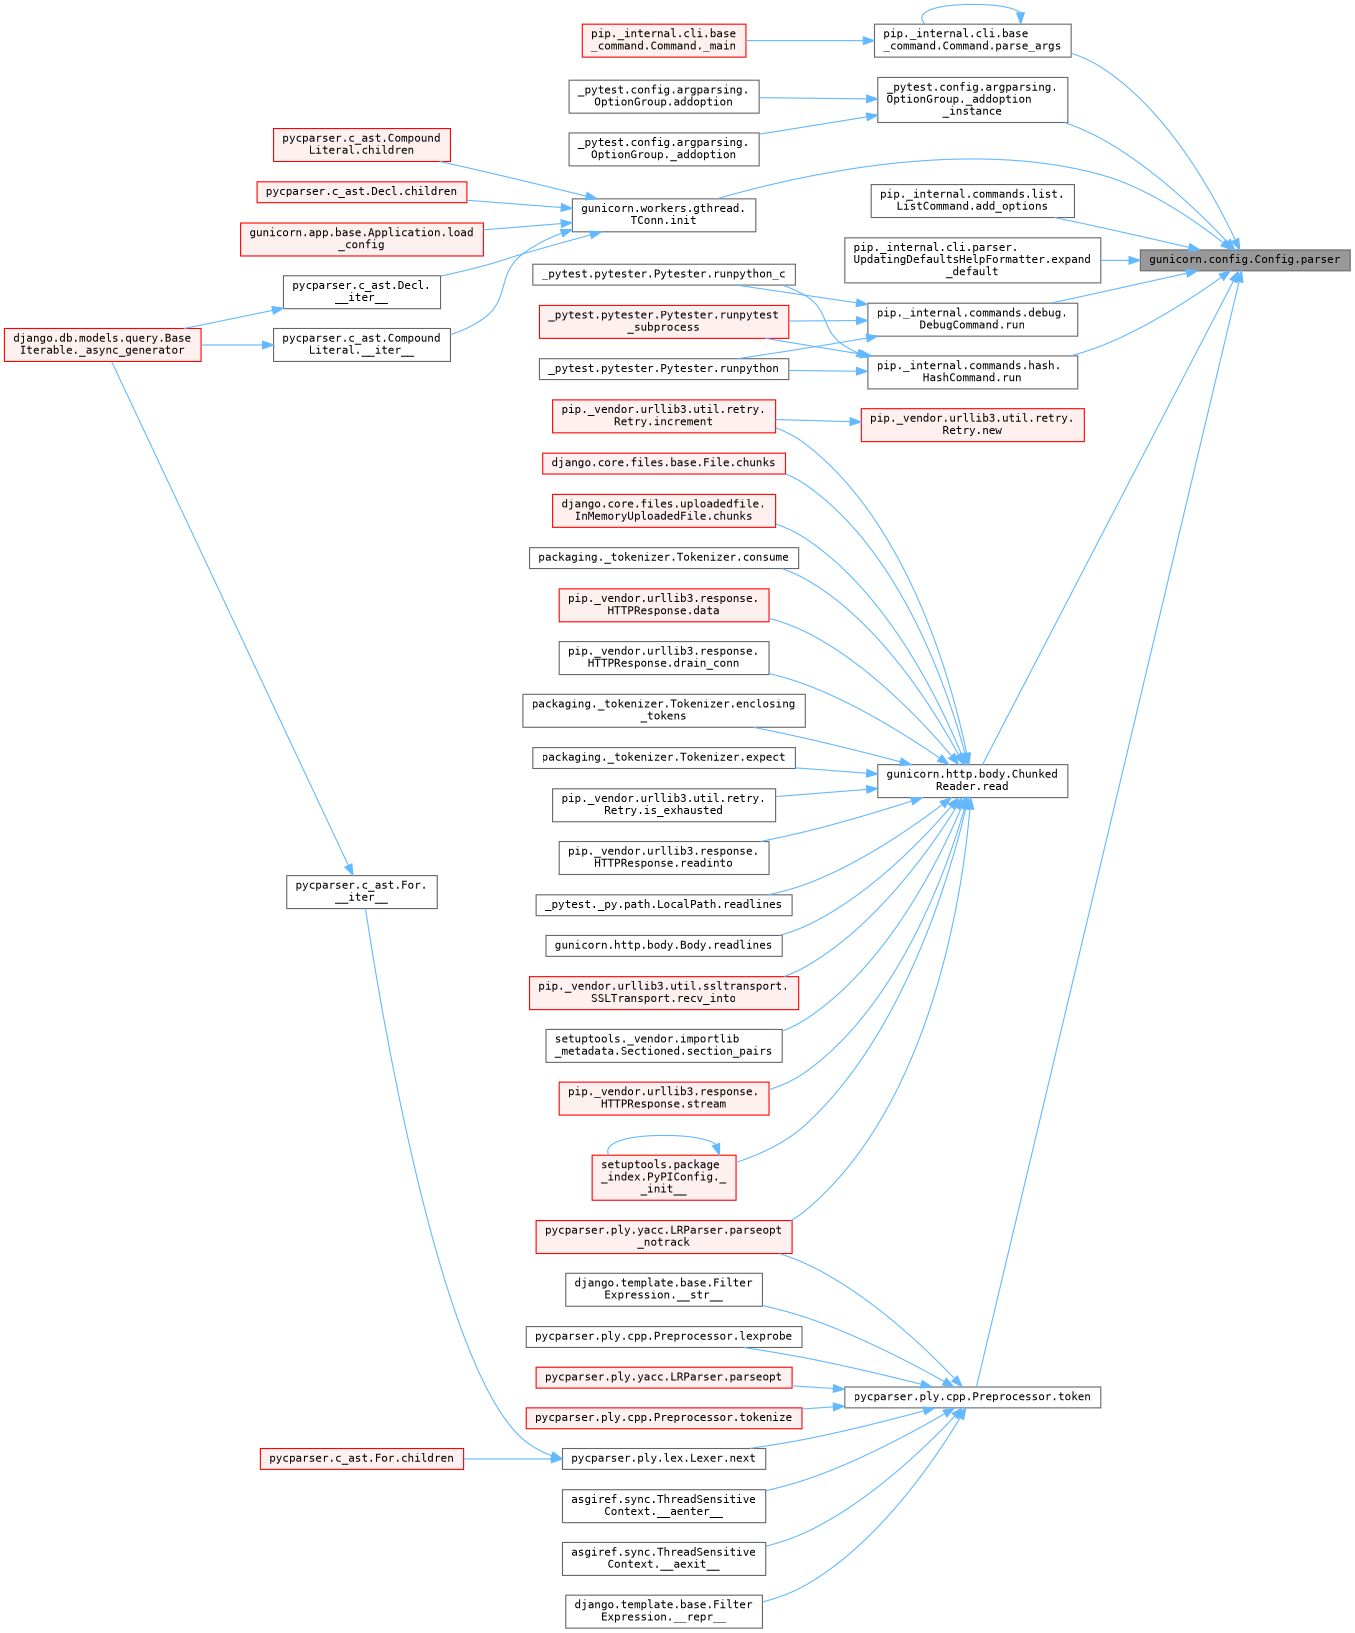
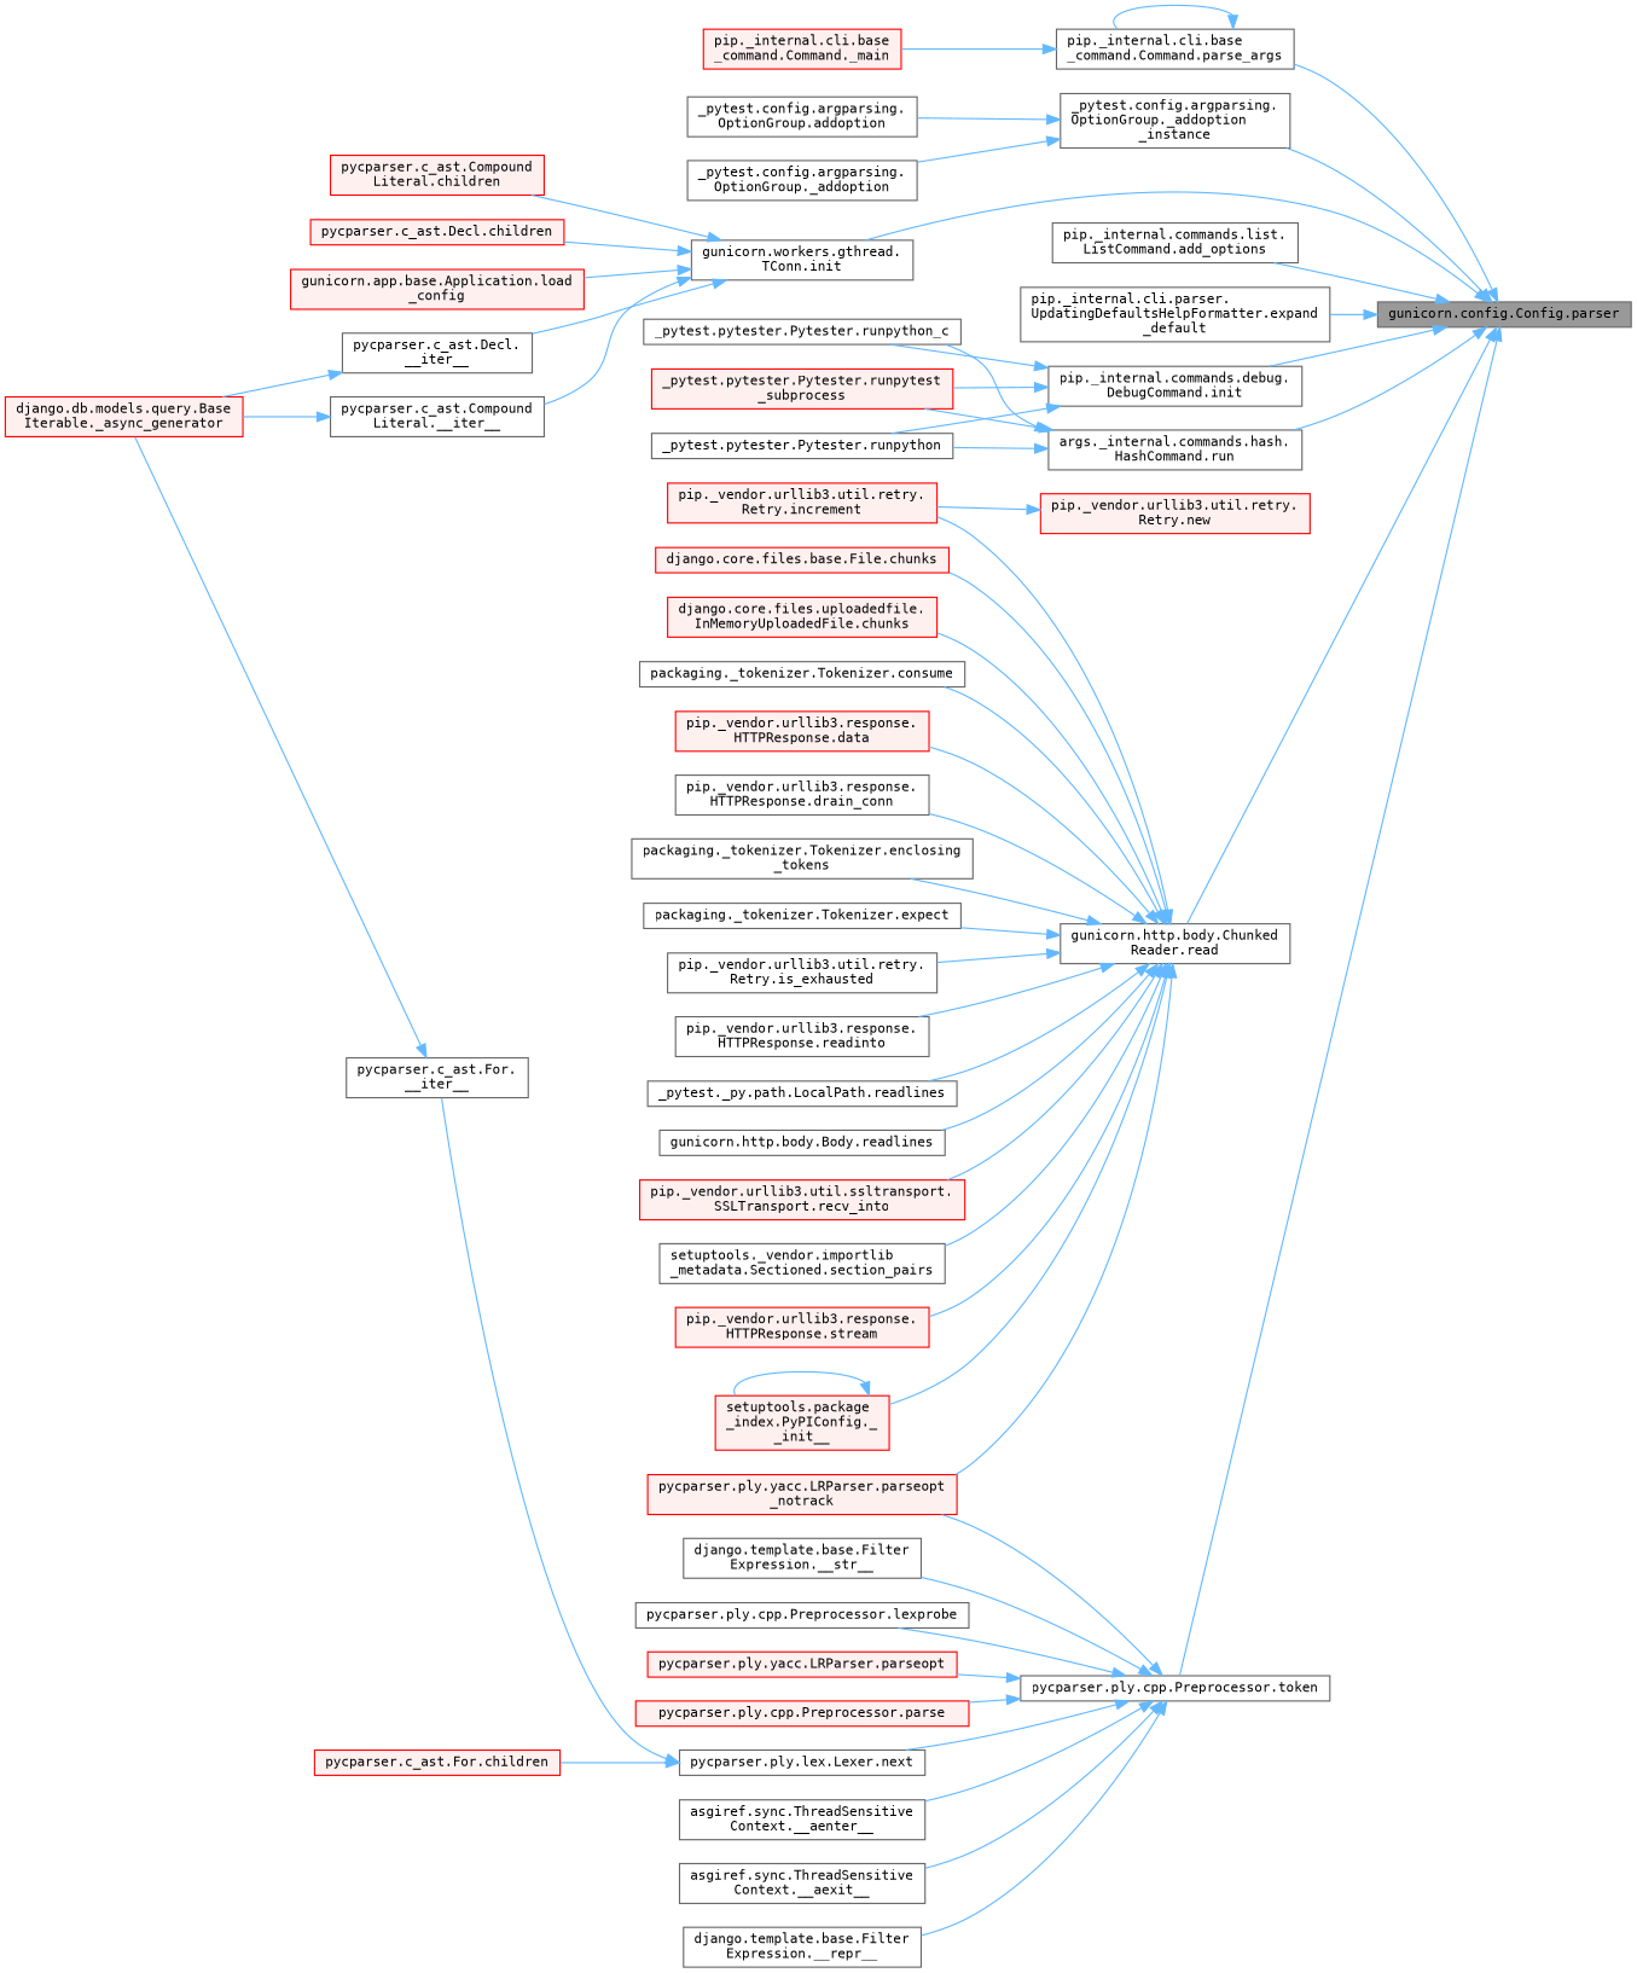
  digraph {
    fontname="DejaVu Sans Mono"
    rankdir=RL
    node [color=grey40 fillcolor=white fontname="DejaVu Sans Mono" fontsize=10 shape=box style=filled]
    edge [color=steelblue1 dir=back fontname="DejaVu Sans Mono" fontsize=10 labelfontname=Helvetica labelfontsize=10 style=solid]
    n1 [color=gray40 fillcolor=grey60 fontcolor=black height=0.2 label="gunicorn.config.Config.parser" width=0.4]
    n2 [height=0.2 label="_pytest.config.argparsing.\lOptionGroup._addoption\l_instance" width=0.4]
    n3 [height=0.2 label="pip._internal.commands.list.\lListCommand.add_options" width=0.4]
    n4 [height=0.2 label="pip._internal.cli.parser.\lUpdatingDefaultsHelpFormatter.expand\l_default" width=0.4]
    n5 [height=0.2 label="gunicorn.workers.gthread.\lTConn.init" width=0.4]
    n6 [height=0.2 label="pip._internal.cli.base\l_command.Command.parse_args" width=0.4]
    n7 [height=0.2 label="gunicorn.http.body.Chunked\lReader.read" width=0.4]
-   n8 [height=0.2 label="pip._internal.commands.debug.\lDebugCommand.run" width=0.4]
-   n9 [height=0.2 label="pip._internal.commands.hash.\lHashCommand.run" width=0.4]
+   n8 [height=0.2 label="pip._internal.commands.debug.\lDebugCommand.init" width=0.4]
+   n9 [height=0.2 label="args._internal.commands.hash.\lHashCommand.run" width=0.4]
    n10 [height=0.2 label="pycparser.ply.cpp.Preprocessor.token" width=0.4]
    n11 [height=0.2 label="_pytest.config.argparsing.\lOptionGroup._addoption" width=0.4]
    n12 [height=0.2 label="_pytest.config.argparsing.\lOptionGroup.addoption" width=0.4]
    n13 [height=0.2 label="pycparser.c_ast.Compound\lLiteral.__iter__" width=0.4]
    n14 [height=0.2 label="pycparser.c_ast.Decl.\l__iter__" width=0.4]
    n15 [color=red fillcolor="#FFF0F0" height=0.2 label="pycparser.c_ast.Compound\lLiteral.children" width=0.4]
    n16 [color=red fillcolor="#FFF0F0" height=0.2 label="pycparser.c_ast.Decl.children" width=0.4]
    n17 [color=red fillcolor="#FFF0F0" height=0.2 label="gunicorn.app.base.Application.load\l_config" width=0.4]
    n18 [color=red fillcolor="#FFF0F0" height=0.2 label="pip._internal.cli.base\l_command.Command._main" width=0.4]
    n19 [color=red fillcolor="#FFF0F0" height=0.2 label="setuptools.package\l_index.PyPIConfig._\l_init__" width=0.4]
    n20 [color=red fillcolor="#FFF0F0" height=0.2 label="django.core.files.base.File.chunks" width=0.4]
    n21 [color=red fillcolor="#FFF0F0" height=0.2 label="django.core.files.uploadedfile.\lInMemoryUploadedFile.chunks" width=0.4]
    n22 [height=0.2 label="packaging._tokenizer.Tokenizer.consume" width=0.4]
    n23 [color=red fillcolor="#FFF0F0" height=0.2 label="pip._vendor.urllib3.response.\lHTTPResponse.data" width=0.4]
    n24 [height=0.2 label="pip._vendor.urllib3.response.\lHTTPResponse.drain_conn" width=0.4]
    n25 [height=0.2 label="packaging._tokenizer.Tokenizer.enclosing\l_tokens" width=0.4]
    n26 [height=0.2 label="packaging._tokenizer.Tokenizer.expect" width=0.4]
    n27 [color=red fillcolor="#FFF0F0" height=0.2 label="pip._vendor.urllib3.util.retry.\lRetry.increment" width=0.4]
    n28 [height=0.2 label="pip._vendor.urllib3.util.retry.\lRetry.is_exhausted" width=0.4]
    n29 [height=0.2 label="pip._vendor.urllib3.response.\lHTTPResponse.readinto" width=0.4]
    n30 [height=0.2 label="_pytest._py.path.LocalPath.readlines" width=0.4]
    n31 [height=0.2 label="gunicorn.http.body.Body.readlines" width=0.4]
    n32 [color=red fillcolor="#FFF0F0" height=0.2 label="pip._vendor.urllib3.util.ssltransport.\lSSLTransport.recv_into" width=0.4]
    n33 [height=0.2 label="setuptools._vendor.importlib\l_metadata.Sectioned.section_pairs" width=0.4]
    n34 [color=red fillcolor="#FFF0F0" height=0.2 label="pip._vendor.urllib3.response.\lHTTPResponse.stream" width=0.4]
    n35 [color=red fillcolor="#FFF0F0" height=0.2 label="pycparser.ply.yacc.LRParser.parseopt\l_notrack" width=0.4]
    n36 [color=red fillcolor="#FFF0F0" height=0.2 label="_pytest.pytester.Pytester.runpytest\l_subprocess" width=0.4]
    n37 [height=0.2 label="_pytest.pytester.Pytester.runpython" width=0.4]
    n38 [height=0.2 label="_pytest.pytester.Pytester.runpython_c" width=0.4]
    n39 [height=0.2 label="asgiref.sync.ThreadSensitive\lContext.__aenter__" width=0.4]
    n40 [height=0.2 label="asgiref.sync.ThreadSensitive\lContext.__aexit__" width=0.4]
    n41 [height=0.2 label="django.template.base.Filter\lExpression.__repr__" width=0.4]
    n42 [height=0.2 label="django.template.base.Filter\lExpression.__str__" width=0.4]
    n43 [height=0.2 label="pycparser.ply.cpp.Preprocessor.lexprobe" width=0.4]
    n44 [height=0.2 label="pycparser.ply.lex.Lexer.next" width=0.4]
    n45 [color=red fillcolor="#FFF0F0" height=0.2 label="pycparser.ply.yacc.LRParser.parseopt" width=0.4]
-   n46 [color=red fillcolor="#FFF0F0" height=0.2 label="pycparser.ply.cpp.Preprocessor.tokenize" width=0.4]
+   n46 [color=red fillcolor="#FFF0F0" height=0.2 label="pycparser.ply.cpp.Preprocessor.parse" width=0.4]
    n47 [color=red fillcolor="#FFF0F0" height=0.2 label="django.db.models.query.Base\lIterable._async_generator" width=0.4]
    n48 [height=0.2 label="pycparser.c_ast.For.\l__iter__" width=0.4]
    n49 [color=red fillcolor="#FFF0F0" height=0.2 label="pycparser.c_ast.For.children" width=0.4]
    n50 [color=red fillcolor="#FFF0F0" height=0.2 label="pip._vendor.urllib3.util.retry.\lRetry.new" width=0.4]
    n1 -> n2
    n1 -> n3
    n1 -> n4
    n1 -> n5
    n1 -> n6
    n1 -> n7
    n1 -> n8
    n1 -> n9
    n1 -> n10
    n2 -> n11
    n2 -> n12
    n5 -> n13
    n5 -> n14
    n5 -> n15
    n5 -> n16
    n5 -> n17
    n6 -> n6
    n6 -> n18
    n7 -> n19
    n7 -> n20
    n7 -> n21
    n7 -> n22
    n7 -> n23
    n7 -> n24
    n7 -> n25
    n7 -> n26
    n7 -> n27
    n7 -> n28
    n7 -> n29
    n7 -> n30
    n7 -> n31
    n7 -> n32
    n7 -> n33
    n7 -> n34
    n7 -> n35
    n8 -> n36
    n8 -> n37
    n8 -> n38
    n9 -> n36
    n9 -> n37
    n9 -> n38
    n10 -> n35
    n10 -> n39
    n10 -> n40
    n10 -> n41
    n10 -> n42
    n10 -> n43
    n10 -> n44
    n10 -> n45
    n10 -> n46
    n13 -> n47
    n14 -> n47
    n19 -> n19
    n44 -> n48
    n44 -> n49
    n48 -> n47
    n50 -> n27
  }
